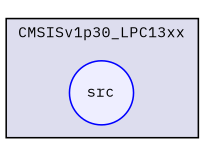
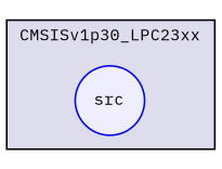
  digraph {
    compound=true
    rankdir=LR
    fontname="IBM Plex Mono"
    n1 [fillcolor="#eeeeff" fontname="IBM Plex Mono" fontsize=10 label=src pencolor=black shape=circle style=filled color=blue]
    subgraph cluster_1 {
      bgcolor="#ddddee"
      fontsize=10
-     label=CMSISv1p30_LPC13xx
+     label=CMSISv1p30_LPC23xx
      pencolor=black
      n1
    }
  }
